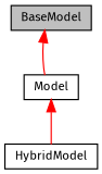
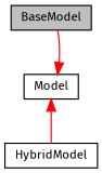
  digraph {
    fontname="Fira Sans"
    node [color=black fillcolor=white fontname="Fira Sans" fontsize=10 shape=record style=filled]
    edge [color=red dir=back fontname="Fira Sans" fontsize=10 labelfontname=Helvetica labelfontsize=10 style=solid]
    n1 [fillcolor=grey75 fontcolor=black height=0.2 label=BaseModel width=0.4]
    n2 [height=0.2 label=Model width=0.4]
    n3 [height=0.2 label=HybridModel width=0.4]
-   n1 -> n2
+   n2 -> n1
    n2 -> n3
  }
